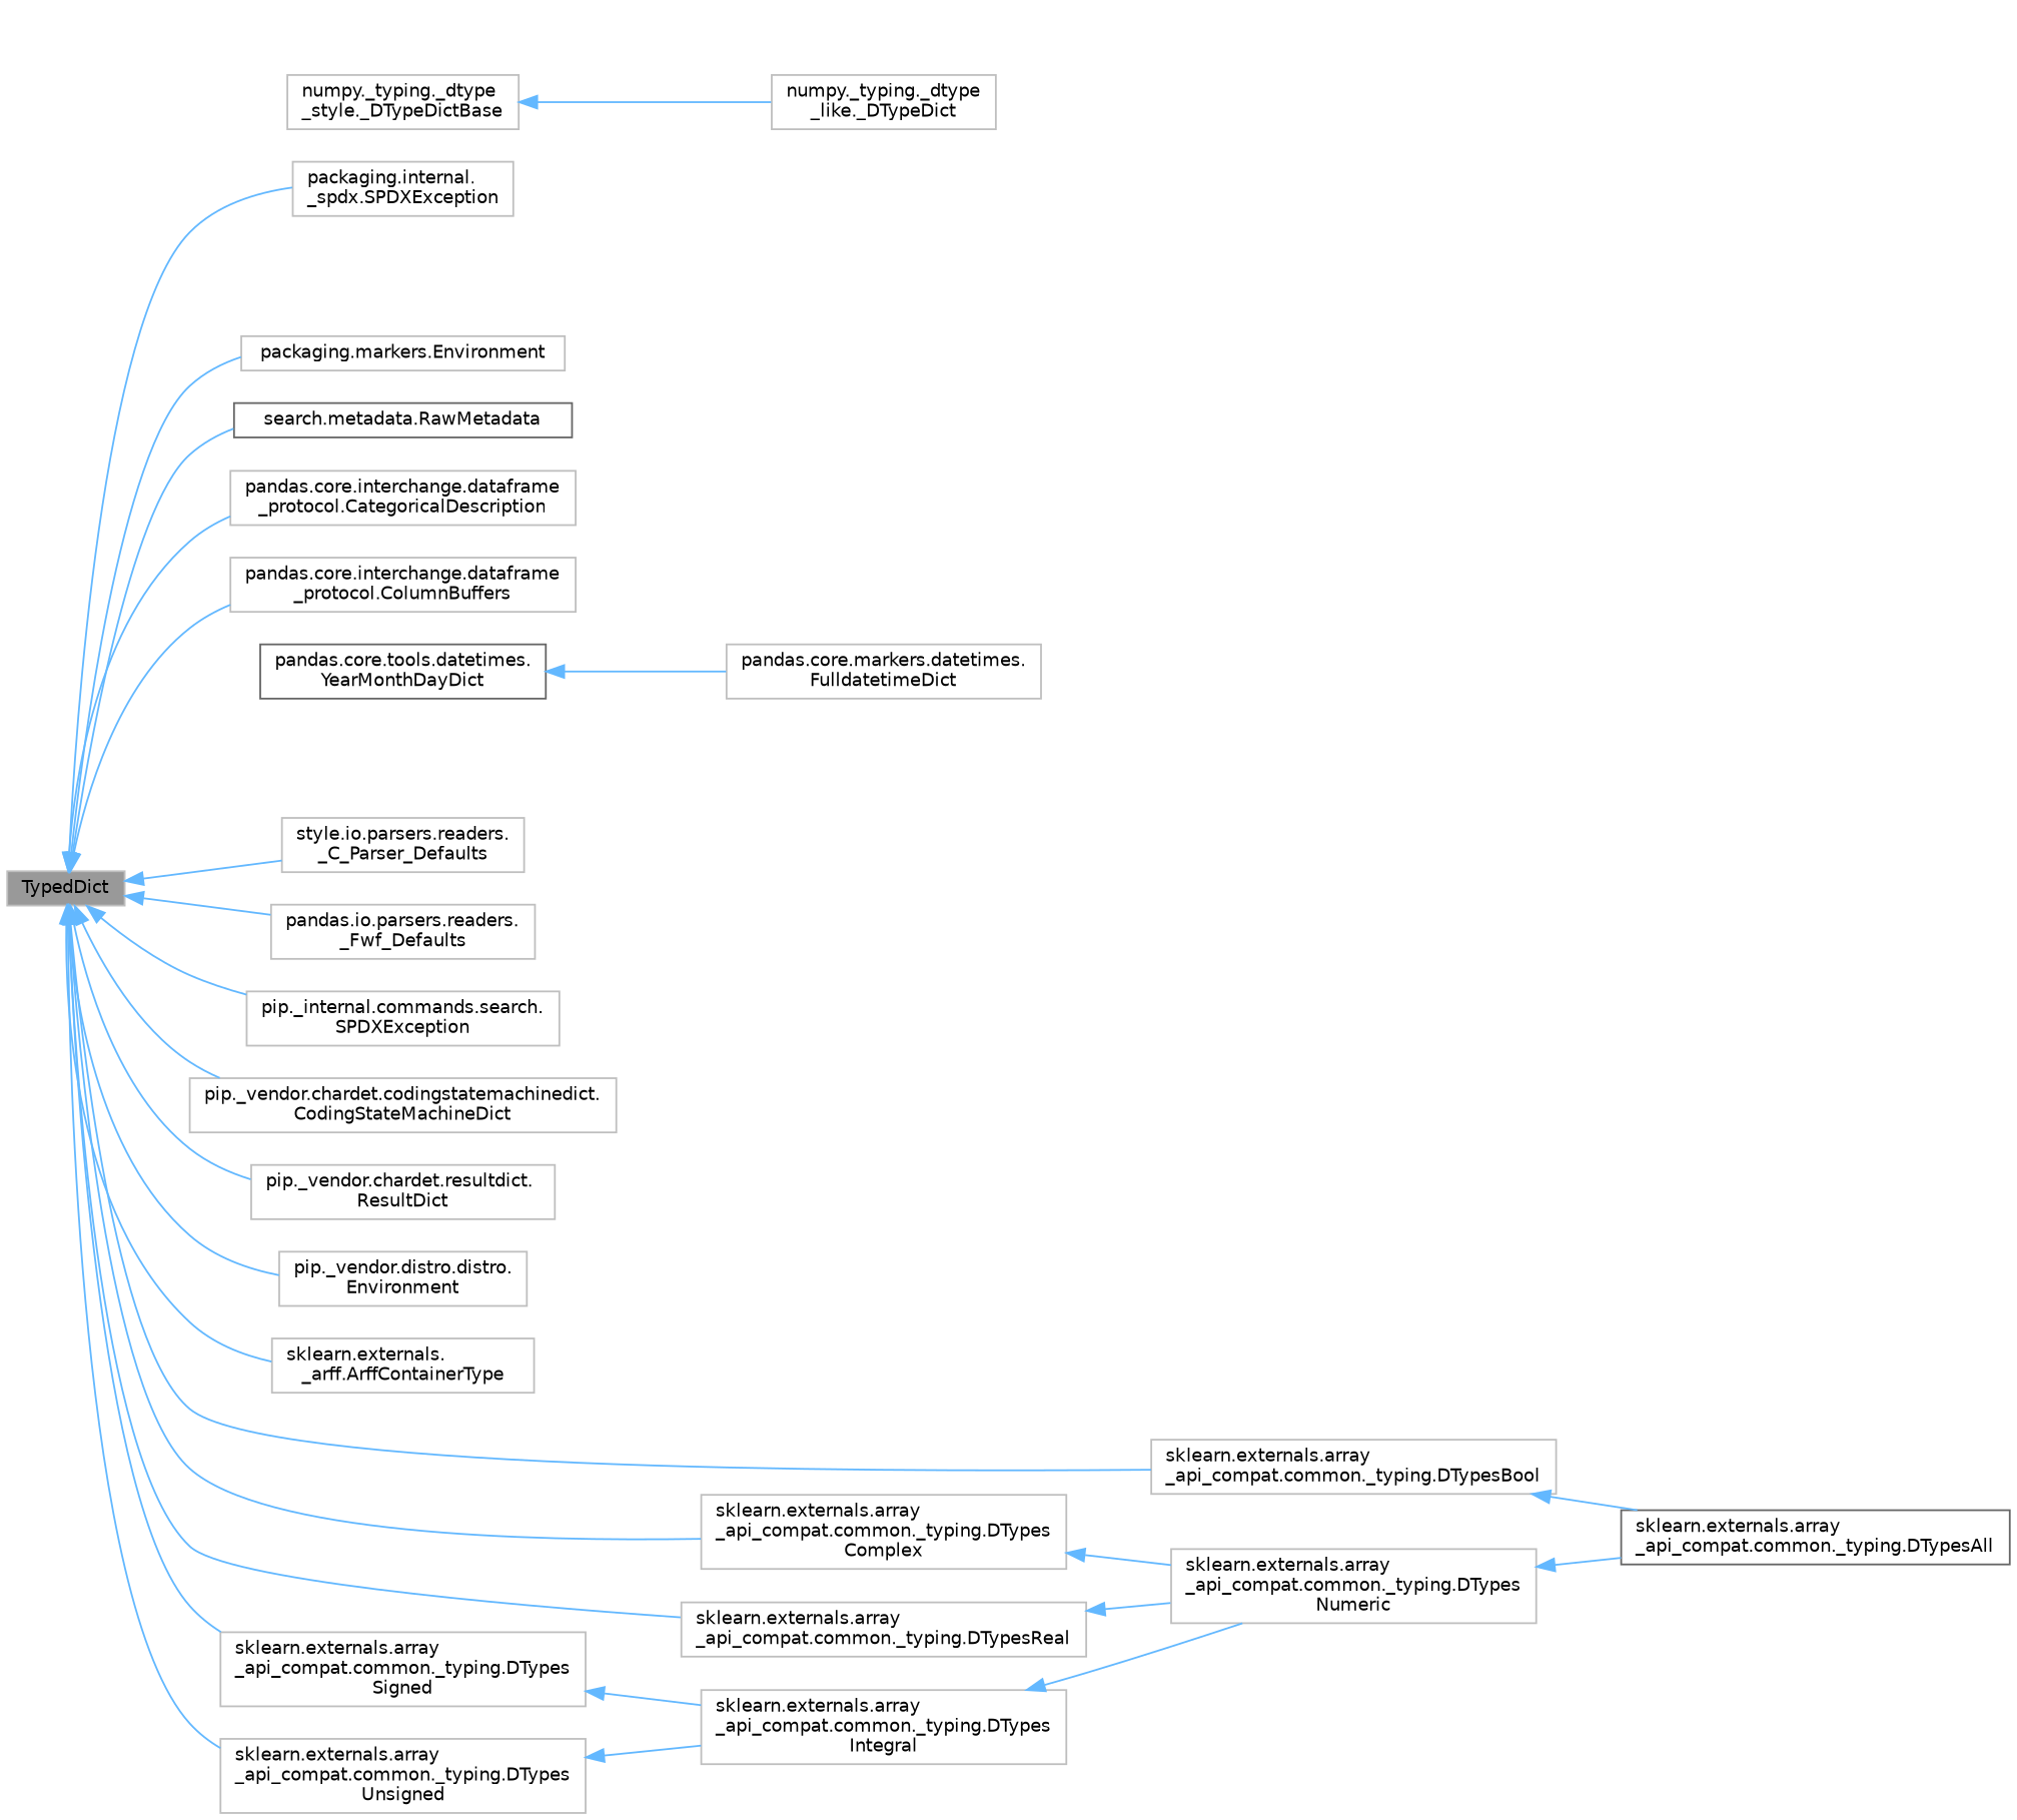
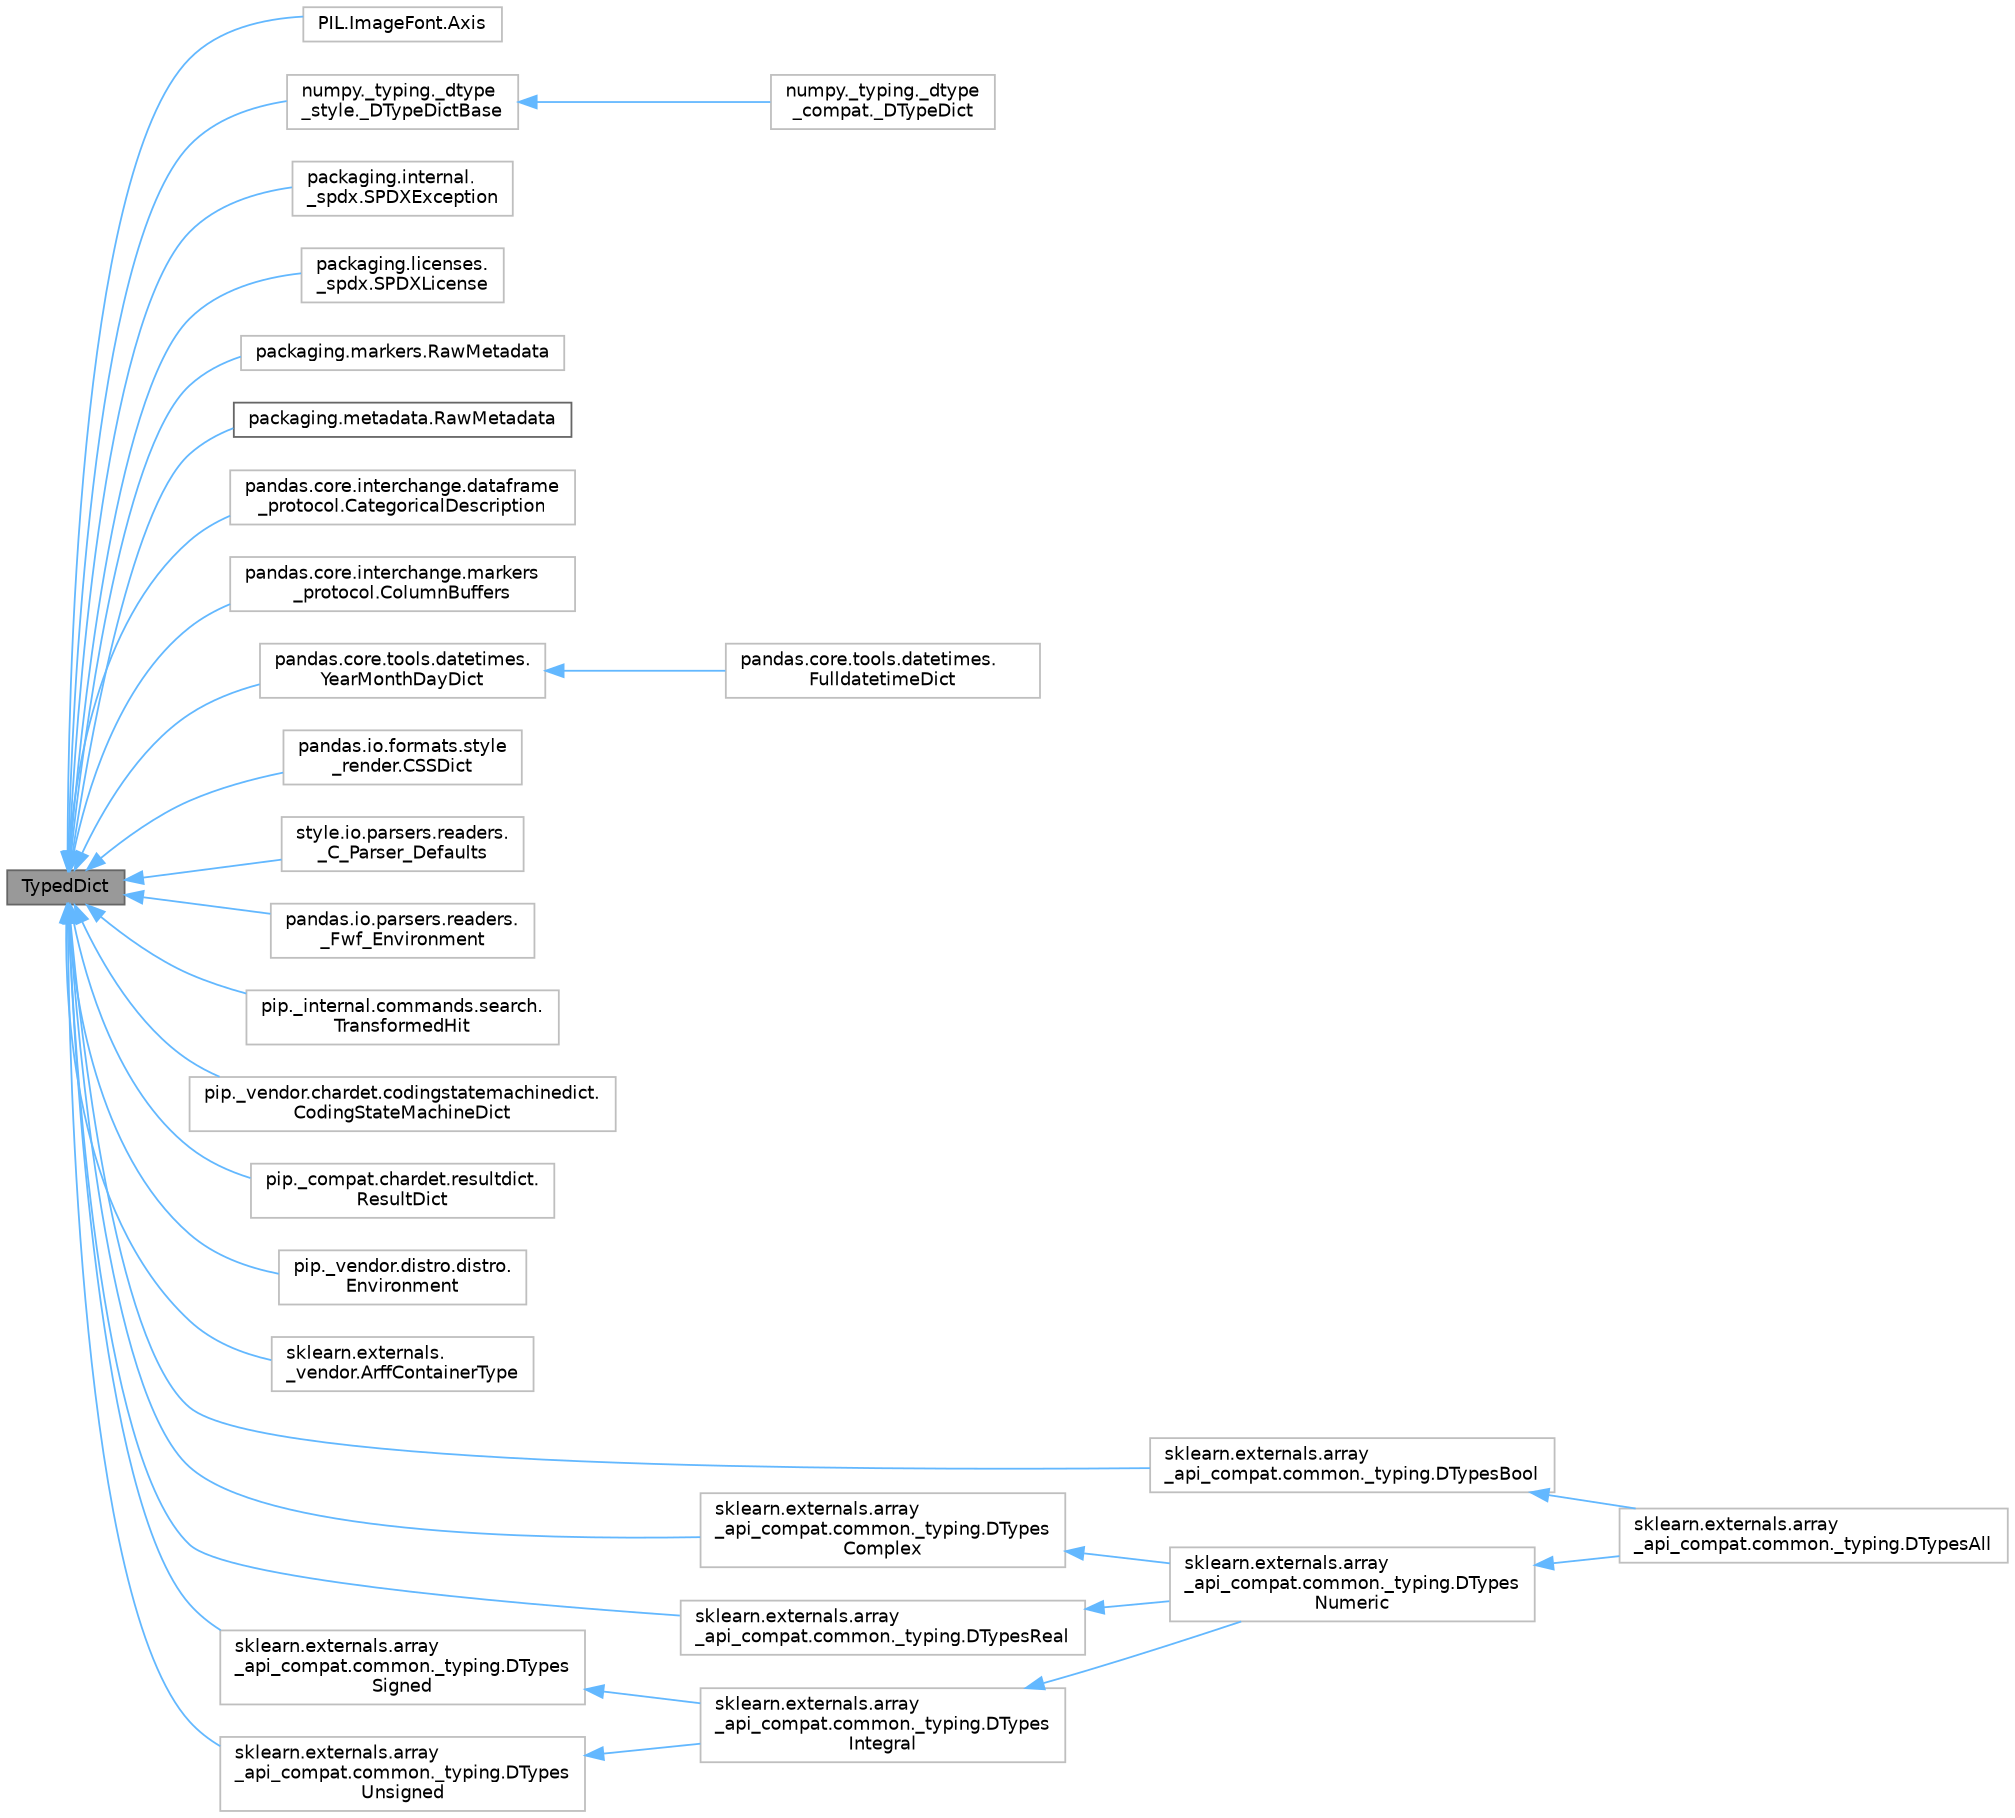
  digraph {
    rankdir=LR
    node [color=grey75 fillcolor=white fontname=Helvetica fontsize=10 shape=box style=filled]
    edge [color=steelblue1 dir=back fontname=Helvetica fontsize=10 labelfontname=Helvetica labelfontsize=10 style=solid]
-   n1 [fillcolor=grey60 fontcolor=black height=0.2 label=TypedDict width=0.4]
+   n1 [color=gray40 fillcolor=grey60 fontcolor=black height=0.2 label=TypedDict width=0.4]
+   n2 [height=0.2 label="PIL.ImageFont.Axis" width=0.4]
    n3 [height=0.2 label="numpy._typing._dtype\l_style._DTypeDictBase" width=0.4]
    n4 [height=0.2 label="packaging.internal.\l_spdx.SPDXException" width=0.4]
-   n6 [height=0.2 label="packaging.markers.Environment" width=0.4]
-   n7 [color=gray40 height=0.2 label="search.metadata.RawMetadata" width=0.4]
+   n5 [height=0.2 label="packaging.licenses.\l_spdx.SPDXLicense" width=0.4]
+   n6 [height=0.2 label="packaging.markers.RawMetadata" width=0.4]
+   n7 [color=gray40 height=0.2 label="packaging.metadata.RawMetadata" width=0.4]
    n8 [height=0.2 label="pandas.core.interchange.dataframe\l_protocol.CategoricalDescription" width=0.4]
-   n9 [height=0.2 label="pandas.core.interchange.dataframe\l_protocol.ColumnBuffers" width=0.4]
-   n10 [color=gray40 height=0.2 label="pandas.core.tools.datetimes.\lYearMonthDayDict" width=0.4]
+   n9 [height=0.2 label="pandas.core.interchange.markers\l_protocol.ColumnBuffers" width=0.4]
+   n10 [height=0.2 label="pandas.core.tools.datetimes.\lYearMonthDayDict" width=0.4]
+   n11 [height=0.2 label="pandas.io.formats.style\l_render.CSSDict" width=0.4]
    n12 [height=0.2 label="style.io.parsers.readers.\l_C_Parser_Defaults" width=0.4]
-   n13 [height=0.2 label="pandas.io.parsers.readers.\l_Fwf_Defaults" width=0.4]
-   n14 [height=0.2 label="pip._internal.commands.search.\lSPDXException" width=0.4]
+   n13 [height=0.2 label="pandas.io.parsers.readers.\l_Fwf_Environment" width=0.4]
+   n14 [height=0.2 label="pip._internal.commands.search.\lTransformedHit" width=0.4]
    n15 [height=0.2 label="pip._vendor.chardet.codingstatemachinedict.\lCodingStateMachineDict" width=0.4]
-   n16 [height=0.2 label="pip._vendor.chardet.resultdict.\lResultDict" width=0.4]
+   n16 [height=0.2 label="pip._compat.chardet.resultdict.\lResultDict" width=0.4]
    n17 [height=0.2 label="pip._vendor.distro.distro.\lEnvironment" width=0.4]
-   n18 [height=0.2 label="sklearn.externals.\l_arff.ArffContainerType" width=0.4]
+   n18 [height=0.2 label="sklearn.externals.\l_vendor.ArffContainerType" width=0.4]
    n19 [height=0.2 label="sklearn.externals.array\l_api_compat.common._typing.DTypesBool" width=0.4]
    n20 [height=0.2 label="sklearn.externals.array\l_api_compat.common._typing.DTypes\lComplex" width=0.4]
    n21 [height=0.2 label="sklearn.externals.array\l_api_compat.common._typing.DTypesReal" width=0.4]
    n22 [height=0.2 label="sklearn.externals.array\l_api_compat.common._typing.DTypes\lSigned" width=0.4]
    n23 [height=0.2 label="sklearn.externals.array\l_api_compat.common._typing.DTypes\lUnsigned" width=0.4]
-   n24 [height=0.2 label="numpy._typing._dtype\l_like._DTypeDict" width=0.4]
-   n25 [height=0.2 label="pandas.core.markers.datetimes.\lFulldatetimeDict" width=0.4]
-   n26 [color=gray40 height=0.2 label="sklearn.externals.array\l_api_compat.common._typing.DTypesAll" width=0.4]
+   n24 [height=0.2 label="numpy._typing._dtype\l_compat._DTypeDict" width=0.4]
+   n25 [height=0.2 label="pandas.core.tools.datetimes.\lFulldatetimeDict" width=0.4]
+   n26 [height=0.2 label="sklearn.externals.array\l_api_compat.common._typing.DTypesAll" width=0.4]
    n27 [height=0.2 label="sklearn.externals.array\l_api_compat.common._typing.DTypes\lNumeric" width=0.4]
    n28 [height=0.2 label="sklearn.externals.array\l_api_compat.common._typing.DTypes\lIntegral" width=0.4]
+   n1 -> n2
+   n1 -> n3
    n1 -> n4
+   n1 -> n5
    n1 -> n6
    n1 -> n7
    n1 -> n8
    n1 -> n9
+   n1 -> n10
+   n1 -> n11
    n1 -> n12
    n1 -> n13
    n1 -> n14
    n1 -> n15
    n1 -> n16
    n1 -> n17
    n1 -> n18
    n1 -> n19
    n1 -> n20
    n1 -> n21
    n1 -> n22
    n1 -> n23
    n3 -> n24
    n10 -> n25
    n19 -> n26
    n20 -> n27
    n21 -> n27
    n22 -> n28
    n23 -> n28
    n27 -> n26
    n28 -> n27
  }
